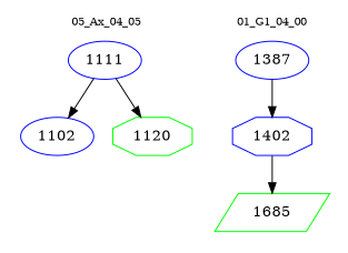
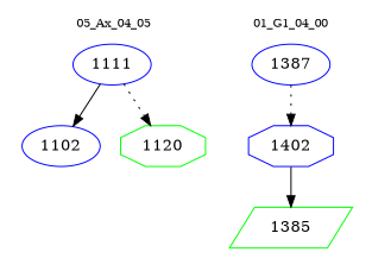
  digraph {
    node [color=blue shape=ellipse]
    edge [color=black style=solid]
    n1 [label=1111]
    n2 [label=1102]
    n3 [color=green label=1120 shape=octagon]
    n4 [label=1387]
-   n5 [color=green label=1685 shape=parallelogram]
+   n5 [color=green label=1385 shape=parallelogram]
    n6 [label=1402 shape=octagon]
    subgraph cluster_1 {
      color=white
      fontsize=10
      label="05_Ax_04_05"
      n1
      n2
      n3
    }
    subgraph cluster_2 {
      color=white
      fontsize=10
      label="01_G1_04_00"
      n4
      n5
      n6
    }
    n1 -> n2
-   n1 -> n3
-   n4 -> n6
+   n1 -> n3 [style=dotted]
+   n4 -> n6 [style=dotted]
    n6 -> n5
  }
